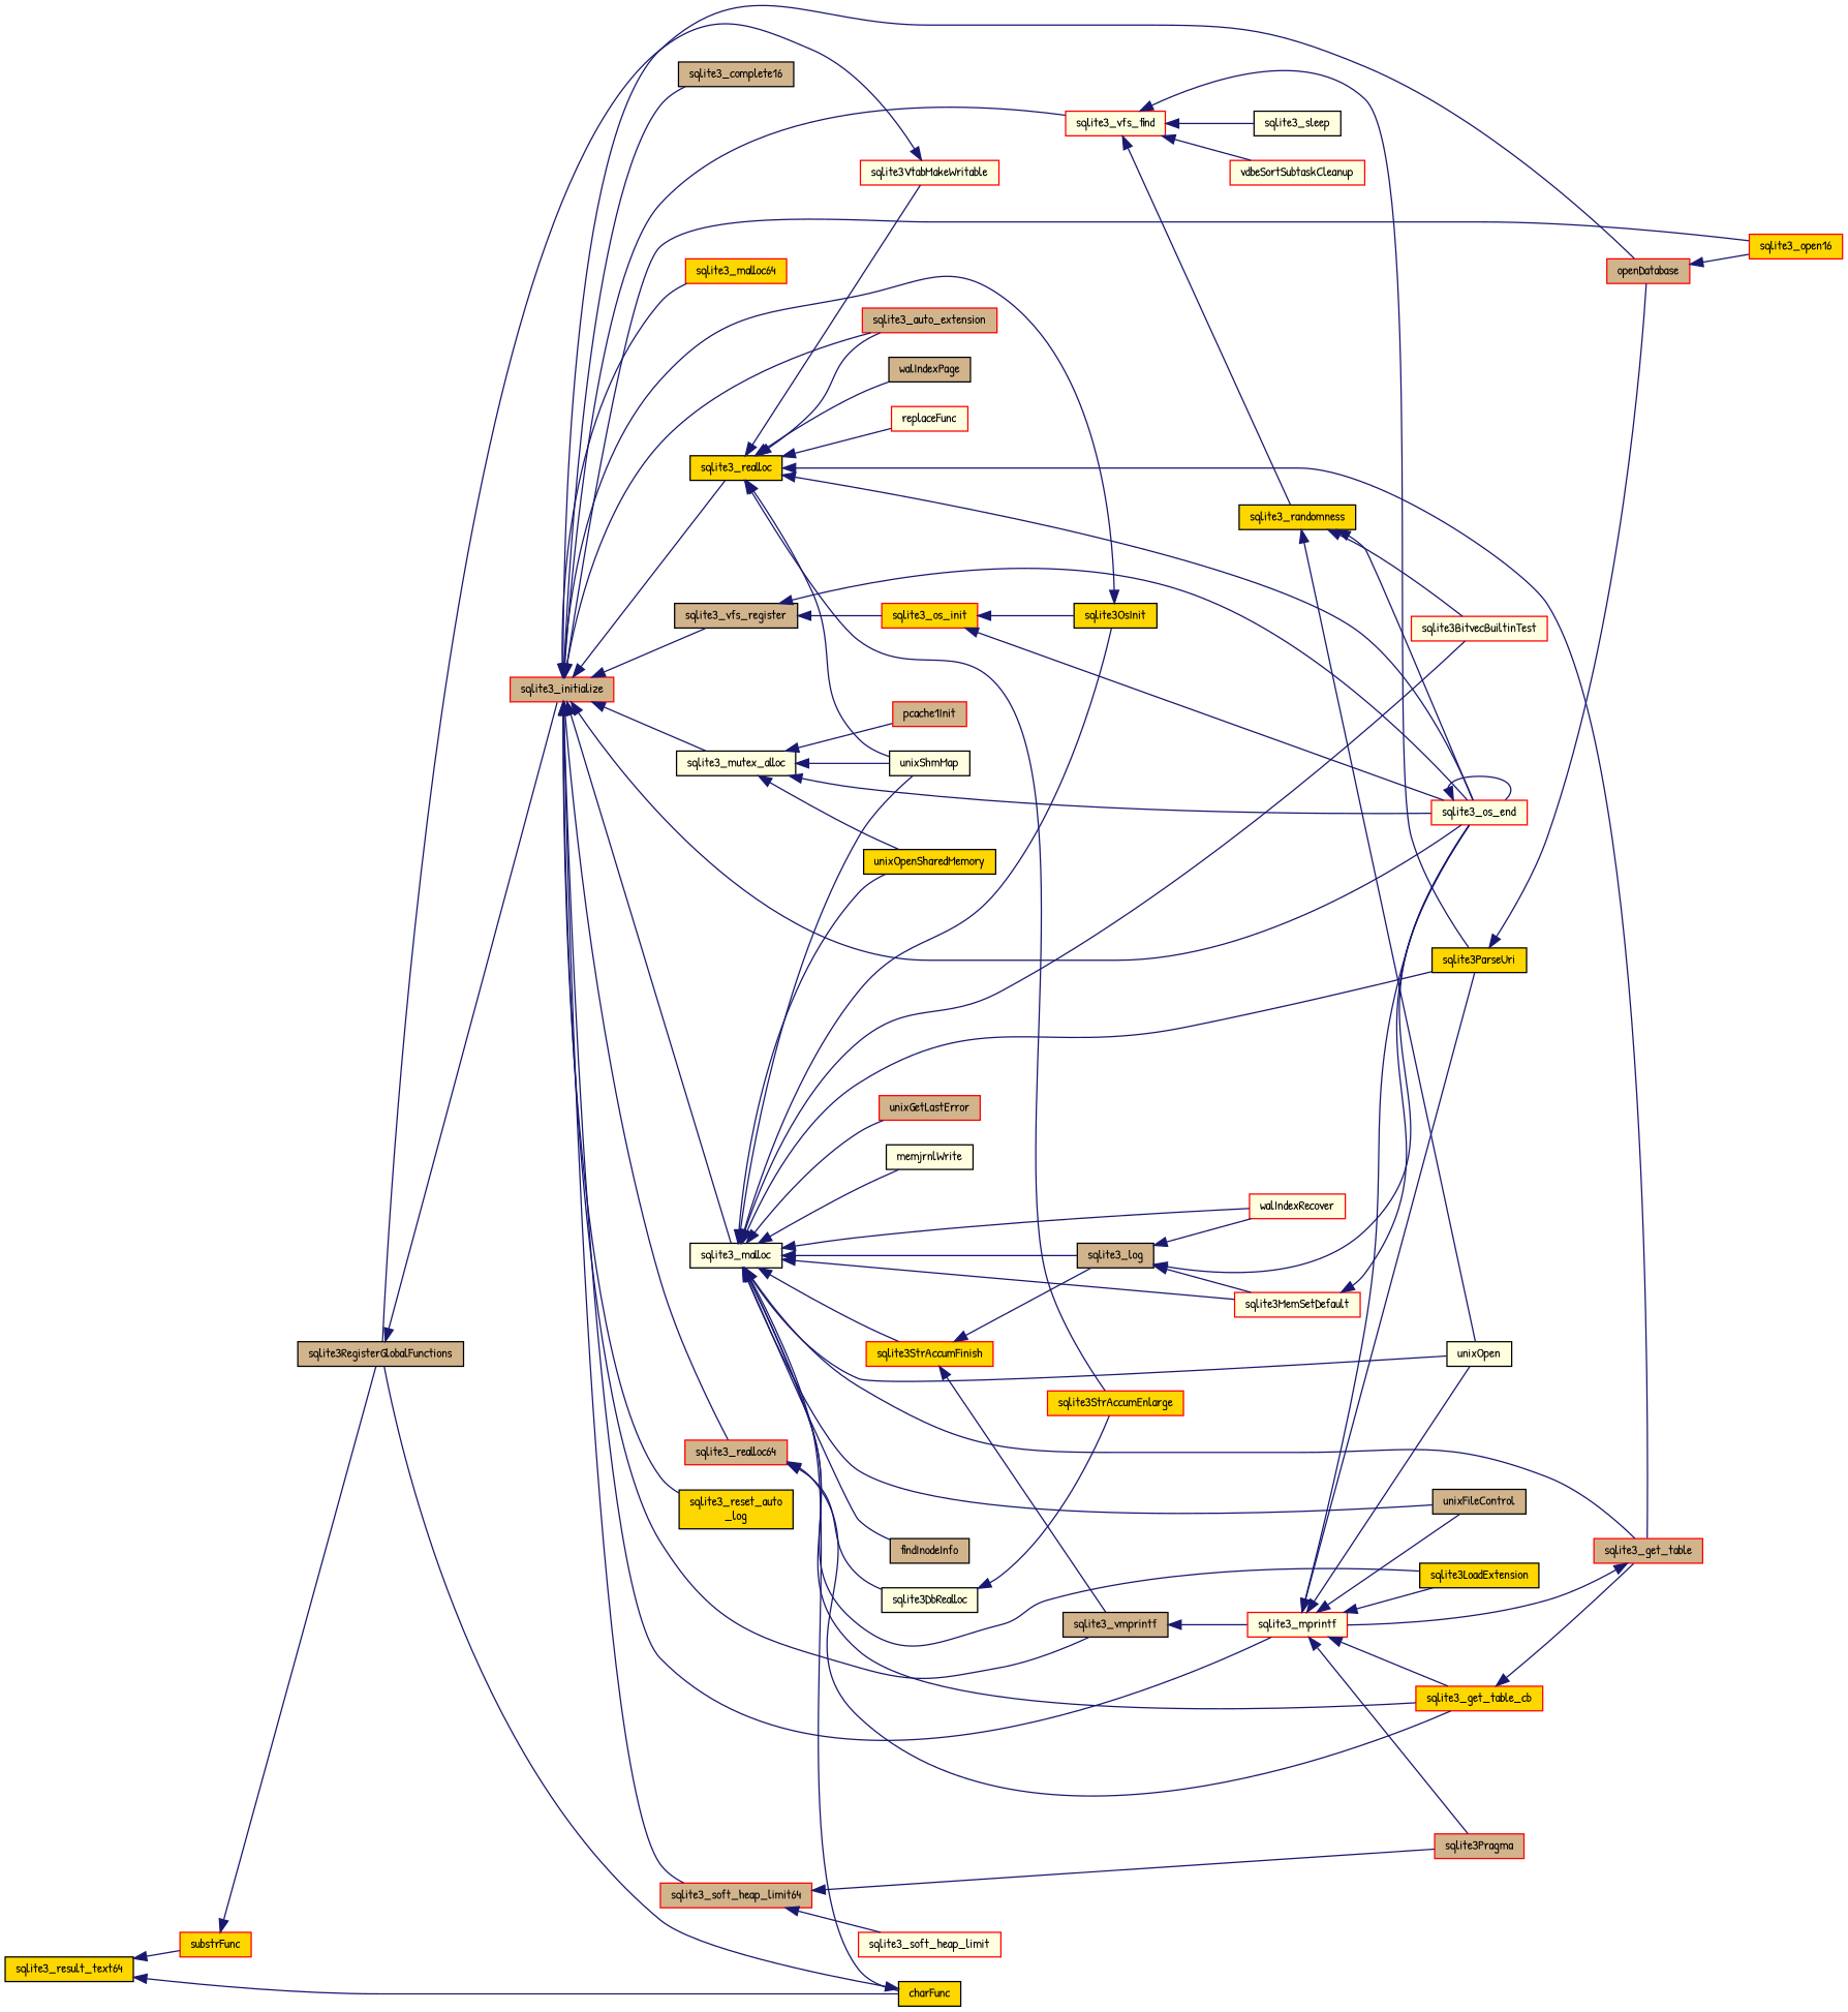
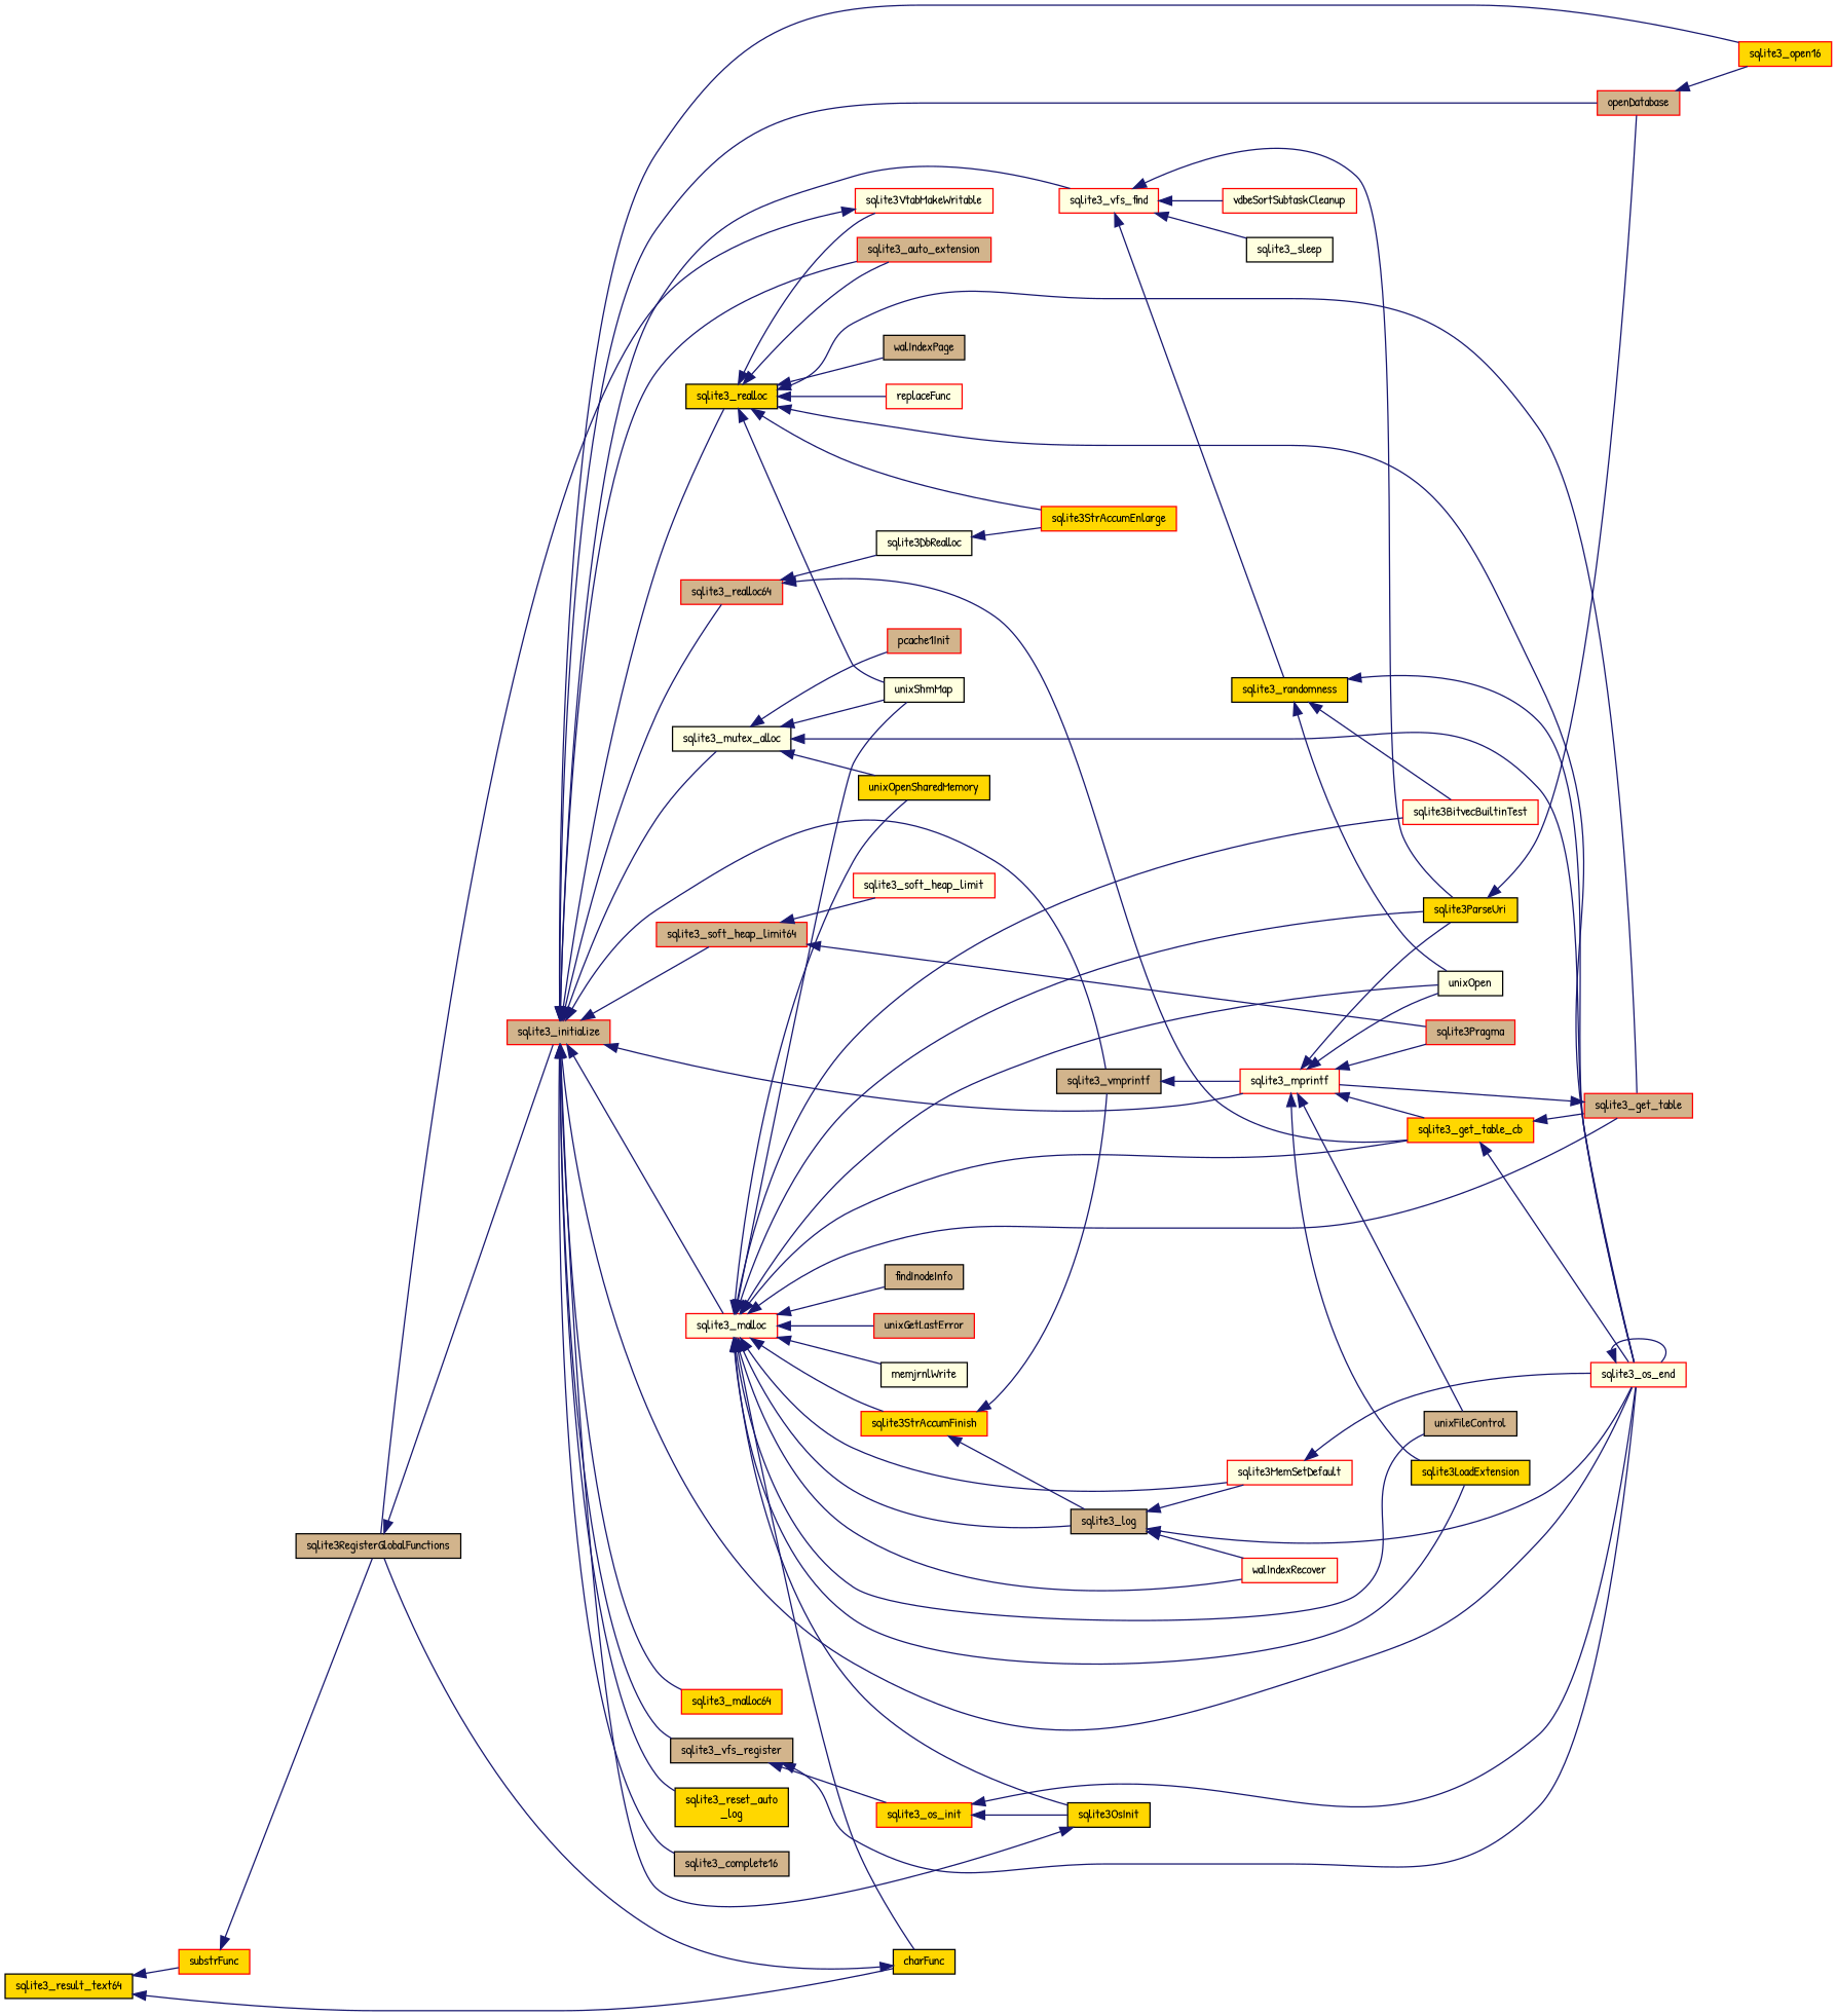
  digraph {
    fontname="Patrick Hand"
    rankdir=LR
    node [color=red fillcolor=tan fontname="Patrick Hand" fontsize=10 shape=record style=filled]
    edge [color=midnightblue dir=back fontname="Patrick Hand" fontsize=10 labelfontname=FreeSans labelfontsize=10 style=solid]
    n1 [color=black fillcolor=gold fontcolor=black height=0.2 label=sqlite3_result_text64 width=0.4]
    n2 [fillcolor=gold height=0.2 label=substrFunc width=0.4]
    n3 [color=black fillcolor=gold height=0.2 label=charFunc width=0.4]
    n4 [color=black height=0.2 label=sqlite3RegisterGlobalFunctions width=0.4]
    n5 [height=0.2 label=sqlite3_initialize width=0.4]
    n6 [fillcolor=lightyellow height=0.2 label=sqlite3_vfs_find width=0.4]
    n7 [fillcolor=lightyellow height=0.2 label=sqlite3_os_end width=0.4]
    n8 [height=0.2 label=openDatabase width=0.4]
    n9 [fillcolor=gold height=0.2 label=sqlite3_open16 width=0.4]
    n10 [color=black height=0.2 label=sqlite3_vfs_register width=0.4]
    n11 [color=black fillcolor=lightyellow height=0.2 label=sqlite3_mutex_alloc width=0.4]
    n12 [height=0.2 label=sqlite3_soft_heap_limit64 width=0.4]
-   n13 [color=black fillcolor=lightyellow height=0.2 label=sqlite3_malloc width=0.4]
+   n13 [fillcolor=lightyellow height=0.2 label=sqlite3_malloc width=0.4]
    n14 [color=black height=0.2 label=sqlite3_vmprintf width=0.4]
    n15 [fillcolor=lightyellow height=0.2 label=sqlite3_mprintf width=0.4]
    n16 [fillcolor=gold height=0.2 label=sqlite3_malloc64 width=0.4]
    n17 [color=black fillcolor=gold height=0.2 label=sqlite3_realloc width=0.4]
    n18 [height=0.2 label=sqlite3_auto_extension width=0.4]
    n19 [height=0.2 label=sqlite3_realloc64 width=0.4]
    n20 [color=black fillcolor=gold height=0.2 label="sqlite3_reset_auto\l_log" width=0.4]
    n21 [color=black height=0.2 label=sqlite3_complete16 width=0.4]
    n22 [color=black fillcolor=gold height=0.2 label=sqlite3_randomness width=0.4]
    n23 [fillcolor=lightyellow height=0.2 label=vdbeSortSubtaskCleanup width=0.4]
    n24 [color=black fillcolor=gold height=0.2 label=sqlite3ParseUri width=0.4]
    n25 [color=black fillcolor=lightyellow height=0.2 label=sqlite3_sleep width=0.4]
    n26 [fillcolor=gold height=0.2 label=sqlite3_os_init width=0.4]
    n27 [color=black fillcolor=gold height=0.2 label=unixOpenSharedMemory width=0.4]
    n28 [height=0.2 label=pcache1Init width=0.4]
    n29 [color=black fillcolor=lightyellow height=0.2 label=unixShmMap width=0.4]
    n30 [fillcolor=lightyellow height=0.2 label=sqlite3_soft_heap_limit width=0.4]
    n31 [height=0.2 label=sqlite3Pragma width=0.4]
    n32 [color=black fillcolor=lightyellow height=0.2 label=unixOpen width=0.4]
    n33 [fillcolor=lightyellow height=0.2 label=sqlite3BitvecBuiltinTest width=0.4]
    n34 [color=black fillcolor=gold height=0.2 label=sqlite3OsInit width=0.4]
    n35 [fillcolor=lightyellow height=0.2 label=sqlite3MemSetDefault width=0.4]
    n36 [fillcolor=gold height=0.2 label=sqlite3StrAccumFinish width=0.4]
    n37 [color=black height=0.2 label=unixFileControl width=0.4]
    n38 [color=black fillcolor=gold height=0.2 label=sqlite3LoadExtension width=0.4]
    n39 [fillcolor=gold height=0.2 label=sqlite3_get_table_cb width=0.4]
    n40 [height=0.2 label=sqlite3_get_table width=0.4]
    n41 [color=black height=0.2 label=sqlite3_log width=0.4]
    n42 [fillcolor=lightyellow height=0.2 label=walIndexRecover width=0.4]
    n43 [color=black height=0.2 label=findInodeInfo width=0.4]
    n44 [height=0.2 label=unixGetLastError width=0.4]
    n45 [color=black fillcolor=lightyellow height=0.2 label=memjrnlWrite width=0.4]
    n46 [fillcolor=gold height=0.2 label=sqlite3StrAccumEnlarge width=0.4]
    n47 [color=black height=0.2 label=walIndexPage width=0.4]
    n48 [fillcolor=lightyellow height=0.2 label=replaceFunc width=0.4]
    n49 [fillcolor=lightyellow height=0.2 label=sqlite3VtabMakeWritable width=0.4]
    n50 [color=black fillcolor=lightyellow height=0.2 label=sqlite3DbRealloc width=0.4]
    n1 -> n2
    n1 -> n3
    n2 -> n4
    n3 -> n4
    n4 -> n5
    n5 -> n6
    n5 -> n7
    n5 -> n8
    n5 -> n9
    n5 -> n10
    n5 -> n11
    n5 -> n12
    n5 -> n13
    n5 -> n14
    n5 -> n15
    n5 -> n16
    n5 -> n17
    n5 -> n18
    n5 -> n19
    n5 -> n20
    n5 -> n21
    n6 -> n22
    n6 -> n23
    n6 -> n24
    n6 -> n25
    n7 -> n7
    n8 -> n9
    n10 -> n7
    n10 -> n26
    n11 -> n7
    n11 -> n27
    n11 -> n28
    n11 -> n29
    n12 -> n30
    n12 -> n31
    n13 -> n3
    n13 -> n24
    n13 -> n27
    n13 -> n29
    n13 -> n32
    n13 -> n33
    n13 -> n34
    n13 -> n35
    n13 -> n36
    n13 -> n37
    n13 -> n38
    n13 -> n39
    n13 -> n40
    n13 -> n41
    n13 -> n42
    n13 -> n43
    n13 -> n44
    n13 -> n45
    n14 -> n15
-   n15 -> n7
+   n39 -> n7
    n15 -> n24
    n15 -> n31
    n15 -> n32
    n15 -> n37
    n15 -> n38
    n15 -> n39
    n17 -> n7
    n17 -> n18
    n17 -> n29
    n17 -> n40
    n17 -> n46
    n17 -> n47
    n17 -> n48
    n17 -> n49
    n19 -> n39
    n19 -> n50
    n22 -> n7
    n22 -> n32
    n22 -> n33
    n24 -> n8
    n26 -> n7
    n26 -> n34
    n34 -> n5
    n35 -> n7
    n36 -> n14
    n36 -> n41
    n39 -> n40
    n40 -> n15
    n41 -> n7
    n41 -> n35
    n41 -> n42
    n49 -> n4
    n50 -> n46
  }
